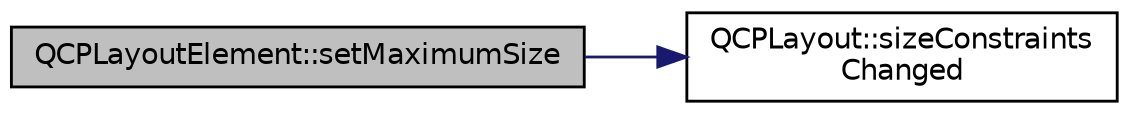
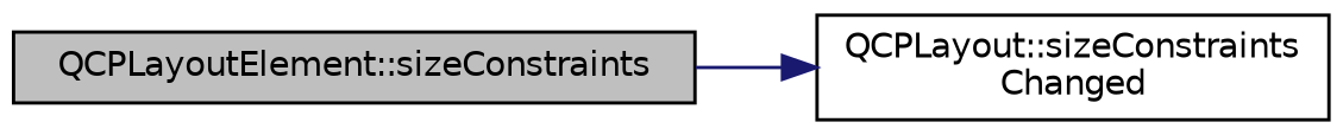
  digraph {
    rankdir=LR
    node [color=black fontname=Helvetica fontsize=10 shape=record style=filled]
-   n1 [fillcolor=grey75 fontcolor=black height=0.2 label="QCPLayoutElement::setMaximumSize" width=0.4]
+   n1 [fillcolor=grey75 fontcolor=black height=0.2 label="QCPLayoutElement::sizeConstraints" width=0.4]
    n2 [fillcolor=white height=0.2 label="QCPLayout::sizeConstraints\lChanged" width=0.4]
    n1 -> n2 [color=midnightblue fontname=Helvetica fontsize=10 labelfontname=Helvetica labelfontsize=10 style=solid]
  }
